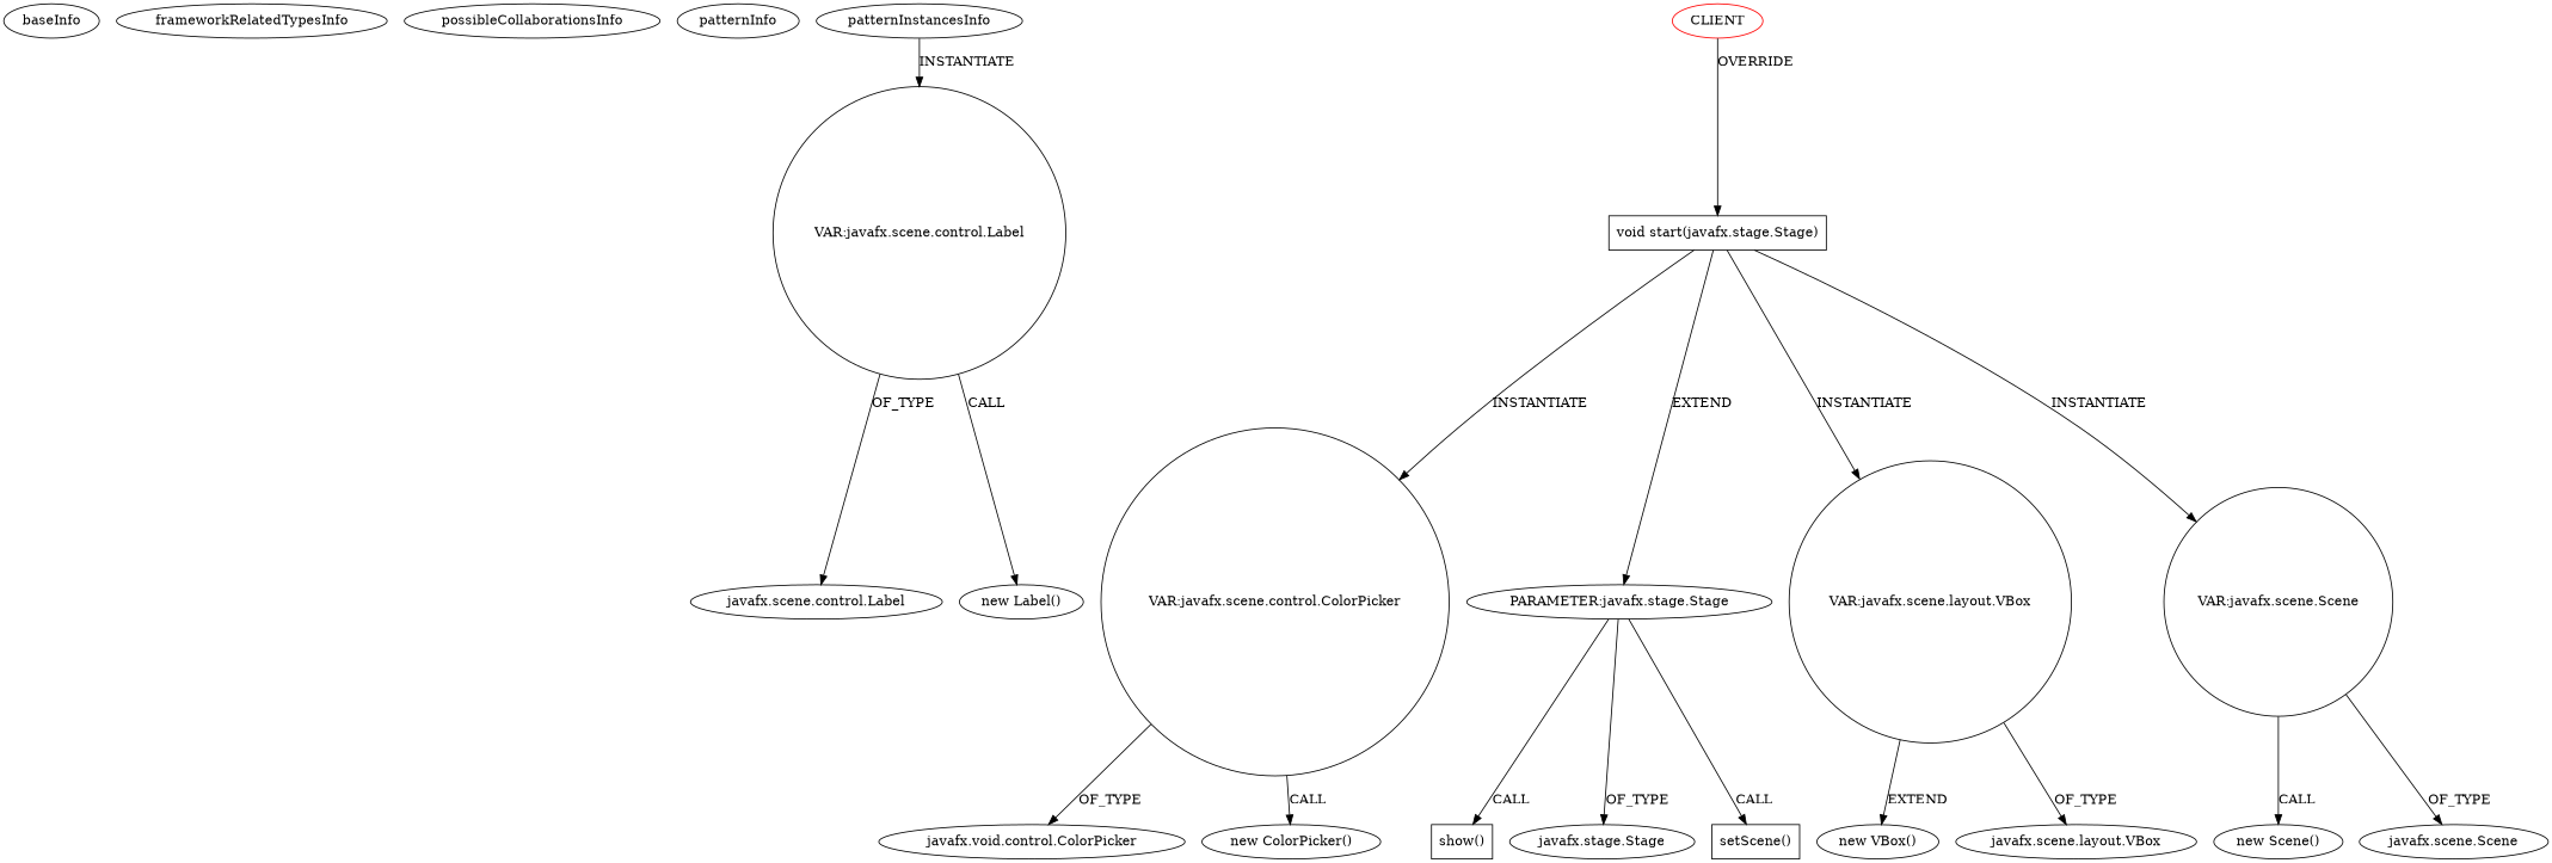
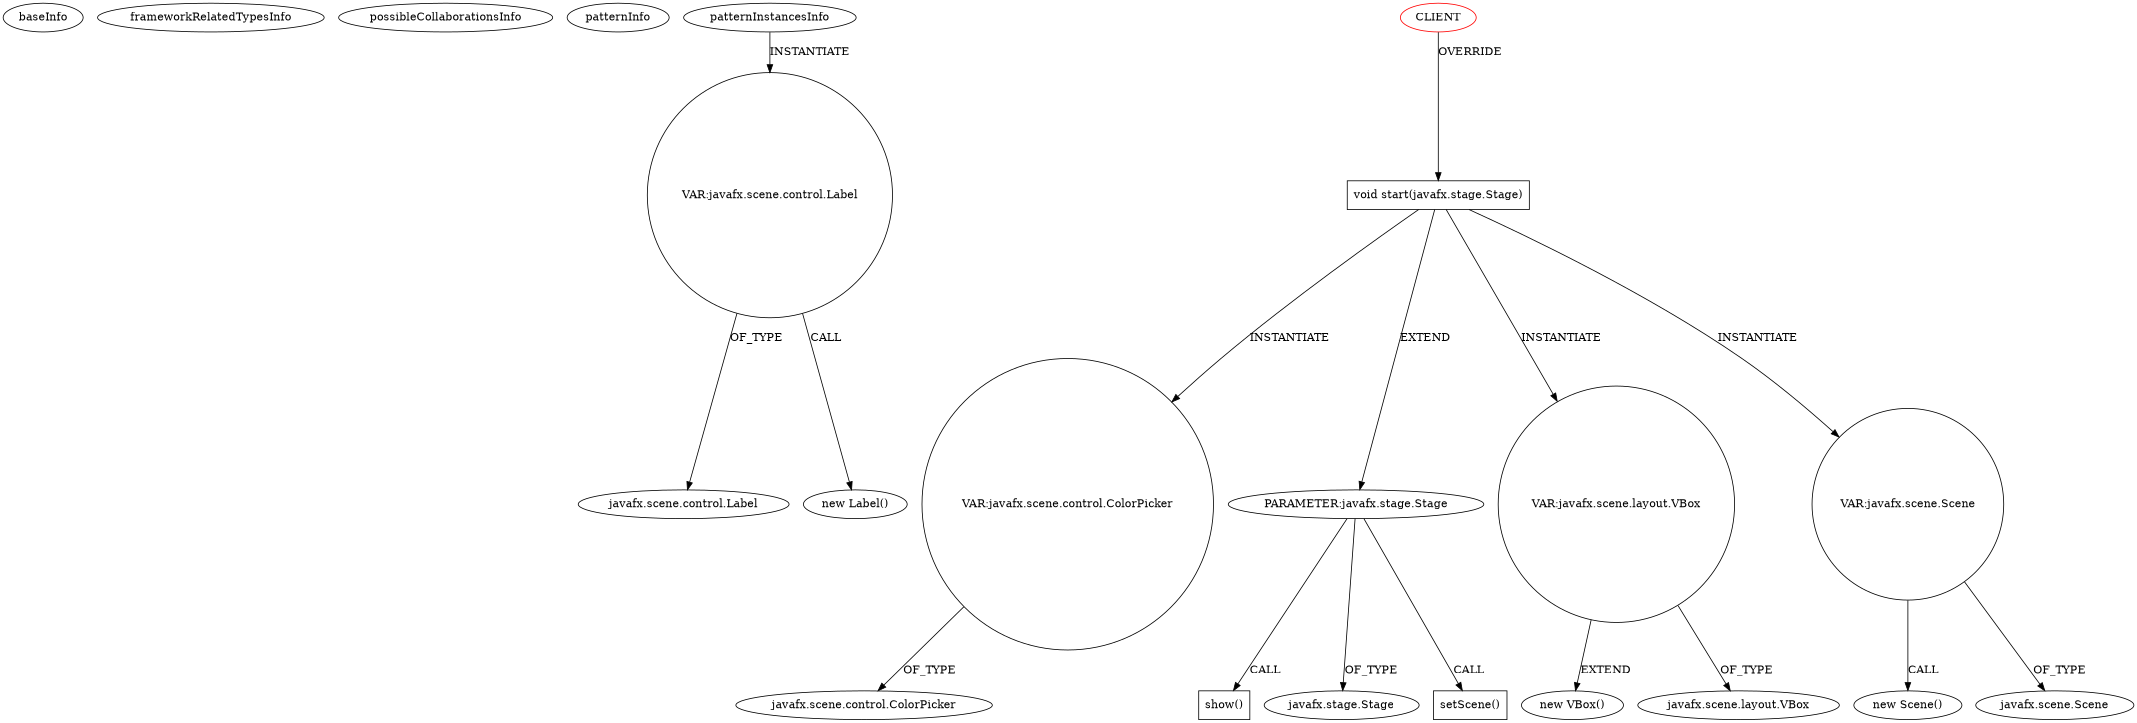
  digraph {
    node [isFrameworkType=false]
    baseInfo [category=pattern graphId=2708 isAnonymous=false possibleRelation=false isFrameworkType=""]
    frameworkRelatedTypesInfo [0="javafx.application.Application" isFrameworkType=""]
    possibleCollaborationsInfo [isFrameworkType=""]
    patternInfo [frequency=2.0 patternRootClient=0 isFrameworkType=""]
    patternInstancesInfo [0="guigarage-mastering-javafx-controls~/guigarage-mastering-javafx-controls/mastering-javafx-controls-master/src/main/java/com/guigarage/chapter6/ColorPickerDemo.java~ColorPickerDemo~2875" 1="empollondefisica-PlanetGame~/empollondefisica-PlanetGame/PlanetGame-master/src/testing/Testing.java~Testing~2645" isFrameworkType=""]
    n6 [label="VAR:javafx.scene.control.Label" shape=circle vertexType=VARIABLE_EXPRESION]
-   n7 [label="javafx.void.control.ColorPicker" vertexType=FRAMEWORK_CLASS_TYPE]
+   n7 [label="javafx.scene.control.ColorPicker" vertexType=FRAMEWORK_CLASS_TYPE]
    n8 [label="VAR:javafx.scene.control.ColorPicker" shape=circle vertexType=VARIABLE_EXPRESION]
-   n9 [label="new ColorPicker()" vertexType=CONSTRUCTOR_CALL]
    n10 [label="void start(javafx.stage.Stage)" shape=box vertexType=OVERRIDING_METHOD_DECLARATION]
    n11 [label="PARAMETER:javafx.stage.Stage" vertexType=PARAMETER_DECLARATION]
    n12 [label="VAR:javafx.scene.layout.VBox" shape=circle vertexType=VARIABLE_EXPRESION]
    n13 [label="VAR:javafx.scene.Scene" shape=circle vertexType=VARIABLE_EXPRESION]
    n14 [label="show()" shape=box vertexType=INSIDE_CALL]
    n15 [label="javafx.stage.Stage" vertexType=FRAMEWORK_CLASS_TYPE]
    n16 [label="setScene()" shape=box vertexType=INSIDE_CALL]
    n17 [label="new VBox()" vertexType=CONSTRUCTOR_CALL]
    n18 [label="javafx.scene.layout.VBox" vertexType=FRAMEWORK_CLASS_TYPE]
    n19 [label="javafx.scene.control.Label" vertexType=FRAMEWORK_CLASS_TYPE]
    n20 [label="new Label()" vertexType=CONSTRUCTOR_CALL]
    n21 [label="new Scene()" vertexType=CONSTRUCTOR_CALL]
    n22 [label="javafx.scene.Scene" vertexType=FRAMEWORK_CLASS_TYPE]
    n23 [color=red label=CLIENT vertexType=ROOT_CLIENT_CLASS_DECLARATION]
    patternInstancesInfo -> n6 [label=INSTANTIATE]
    n6 -> n19 [label=OF_TYPE]
    n6 -> n20 [label=CALL]
    n8 -> n7 [label=OF_TYPE]
-   n8 -> n9 [label=CALL]
    n10 -> n8 [label=INSTANTIATE]
    n10 -> n11 [label=EXTEND]
    n10 -> n12 [label=INSTANTIATE]
    n10 -> n13 [label=INSTANTIATE]
    n11 -> n14 [label=CALL]
    n11 -> n15 [label=OF_TYPE]
    n11 -> n16 [label=CALL]
    n12 -> n17 [label=EXTEND]
    n12 -> n18 [label=OF_TYPE]
    n13 -> n21 [label=CALL]
    n13 -> n22 [label=OF_TYPE]
    n23 -> n10 [label=OVERRIDE]
  }
